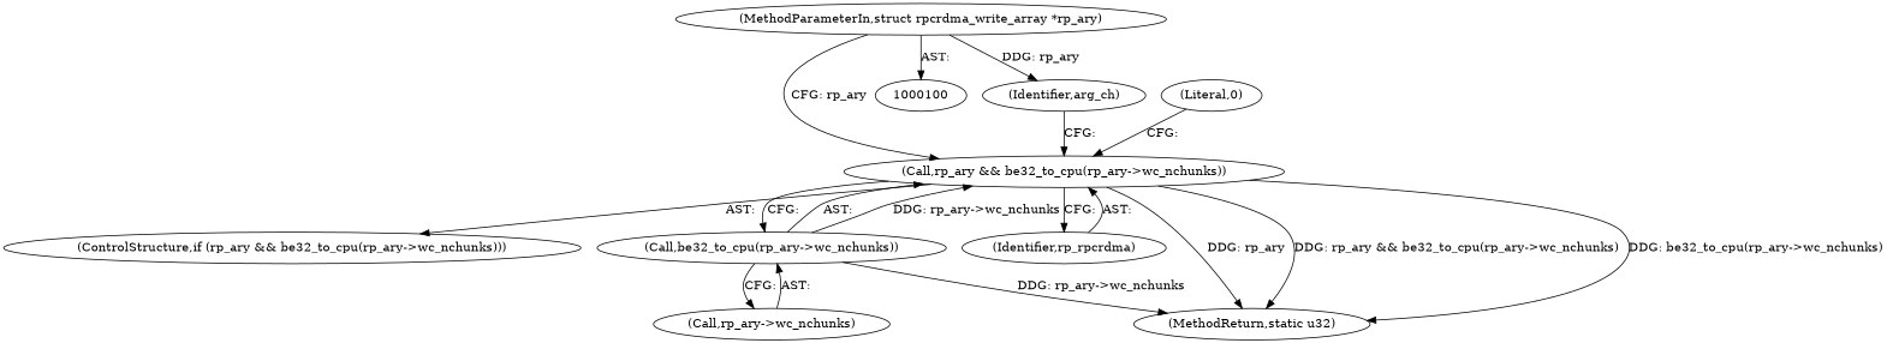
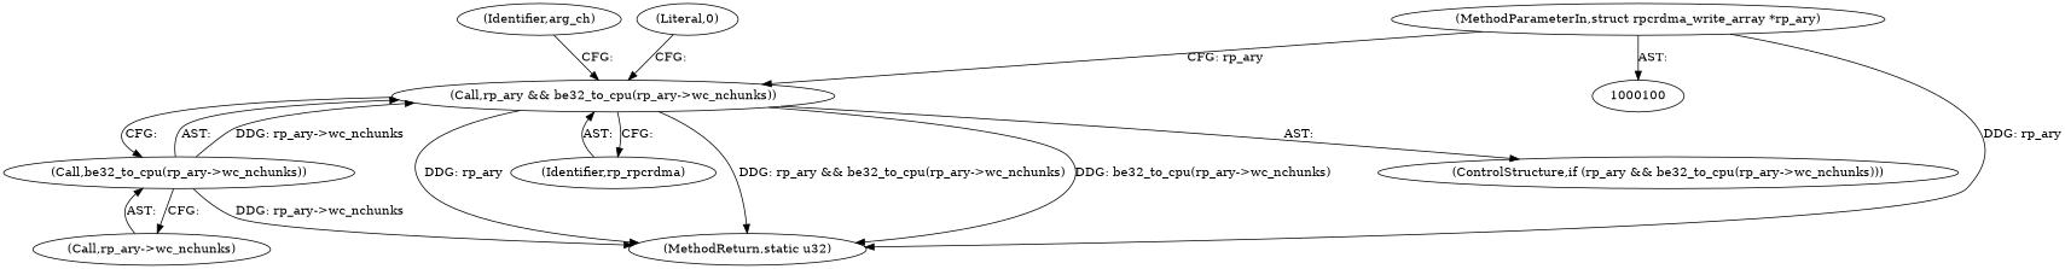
  digraph {
    fontname="DejaVu Serif"
    node [fontname="DejaVu Serif"]
    edge [fontname="DejaVu Serif"]
    n1 [label="(Call,rp_ary && be32_to_cpu(rp_ary->wc_nchunks))"]
    n2 [label="(Call,be32_to_cpu(rp_ary->wc_nchunks))"]
    n3 [label="(ControlStructure,if (rp_ary && be32_to_cpu(rp_ary->wc_nchunks)))"]
    n4 [label="(Identifier,rp_rpcrdma)"]
    n5 [label="(MethodReturn,static u32)"]
    n6 [label="(Call,rp_ary->wc_nchunks)"]
    n7 [label="(MethodParameterIn,struct rpcrdma_write_array *rp_ary)"]
    1000100
    n9 [label="(Identifier,arg_ch)"]
    n10 [label="(Literal,0)"]
    n1 -> n2 [label="CFG: "]
    n1 -> n3 [label="AST: "]
    n1 -> n4 [label="CFG: "]
    n1 -> n5 [label="DDG: rp_ary"]
    n1 -> n5 [label="DDG: rp_ary && be32_to_cpu(rp_ary->wc_nchunks)"]
    n1 -> n5 [label="DDG: be32_to_cpu(rp_ary->wc_nchunks)"]
    n2 -> n1 [label="AST: "]
    n2 -> n1 [label="DDG: rp_ary->wc_nchunks"]
    n2 -> n5 [label="DDG: rp_ary->wc_nchunks"]
    n2 -> n6 [label="CFG: "]
    n4 -> n1 [label="AST: "]
    n6 -> n2 [label="AST: "]
    n7 -> n1 [label="CFG: rp_ary"]
-   n7 -> n9 [label="DDG: rp_ary"]
+   n7 -> n5 [label="DDG: rp_ary"]
    n7 -> 1000100 [label="AST: "]
    n9 -> n1 [label="CFG: "]
    n10 -> n1 [label="CFG: "]
  }
